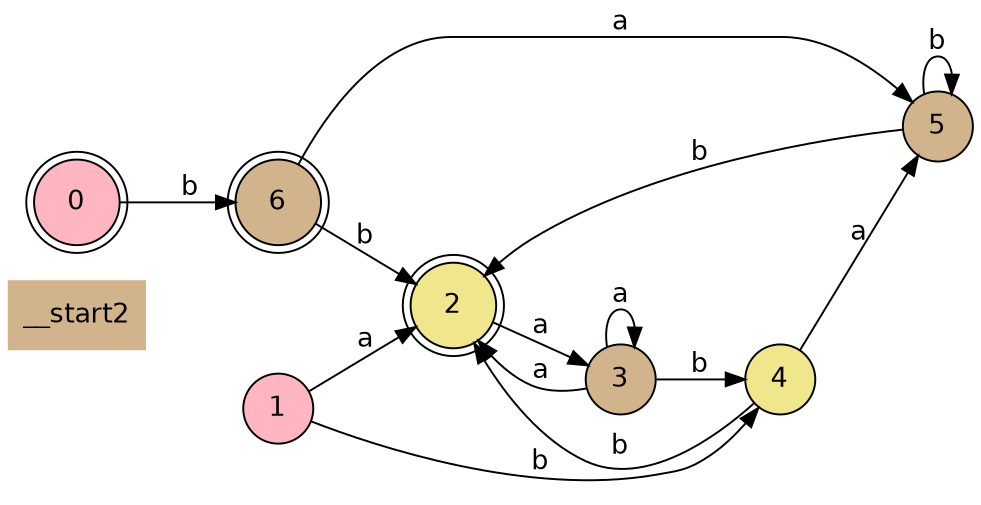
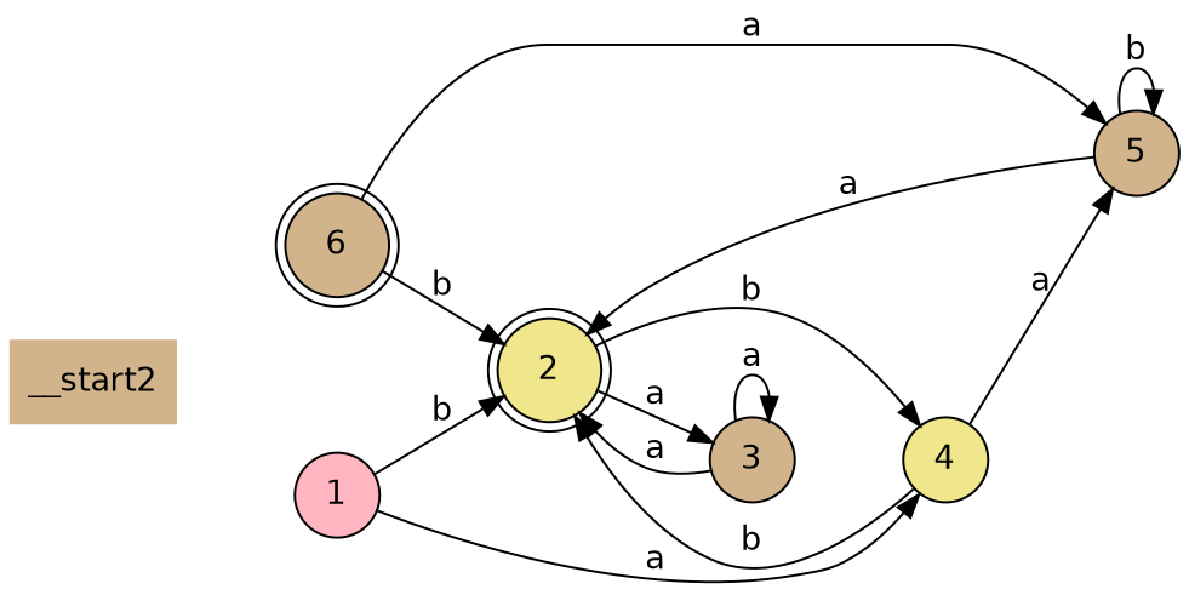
  digraph {
    fontname="DejaVu Sans"
    rankdir=LR
    node [fillcolor=tan fontname="DejaVu Sans" shape=circle style=filled color=black]
    edge [fontname="DejaVu Sans"]
    n1 [label=__start2 shape=none color=""]
-   n2 [fillcolor=lightpink label=0 shape=doublecircle style="rounded,filled"]
    n3 [label=6 shape=doublecircle style="rounded,filled"]
    n4 [fillcolor=lightpink label=1]
    n5 [fillcolor=khaki label=2 shape=doublecircle style="rounded,filled"]
    n6 [fillcolor=khaki label=4]
    n7 [label=5]
    n8 [label=3]
-   n2 -> n3 [label=b]
    n3 -> n5 [label=b]
    n3 -> n7 [label=a]
-   n4 -> n5 [label=a]
-   n4 -> n6 [label=b]
-   n8 -> n6 [label=b]
+   n4 -> n5 [label=b]
+   n4 -> n6 [label=a]
+   n5 -> n6 [label=b]
    n5 -> n8 [label=a]
    n6 -> n5 [label=b]
    n6 -> n7 [label=a]
-   n7 -> n5 [label=b]
+   n7 -> n5 [label=a]
    n7 -> n7 [label=b]
    n8 -> n5 [label=a]
    n8 -> n8 [label=a]
  }
